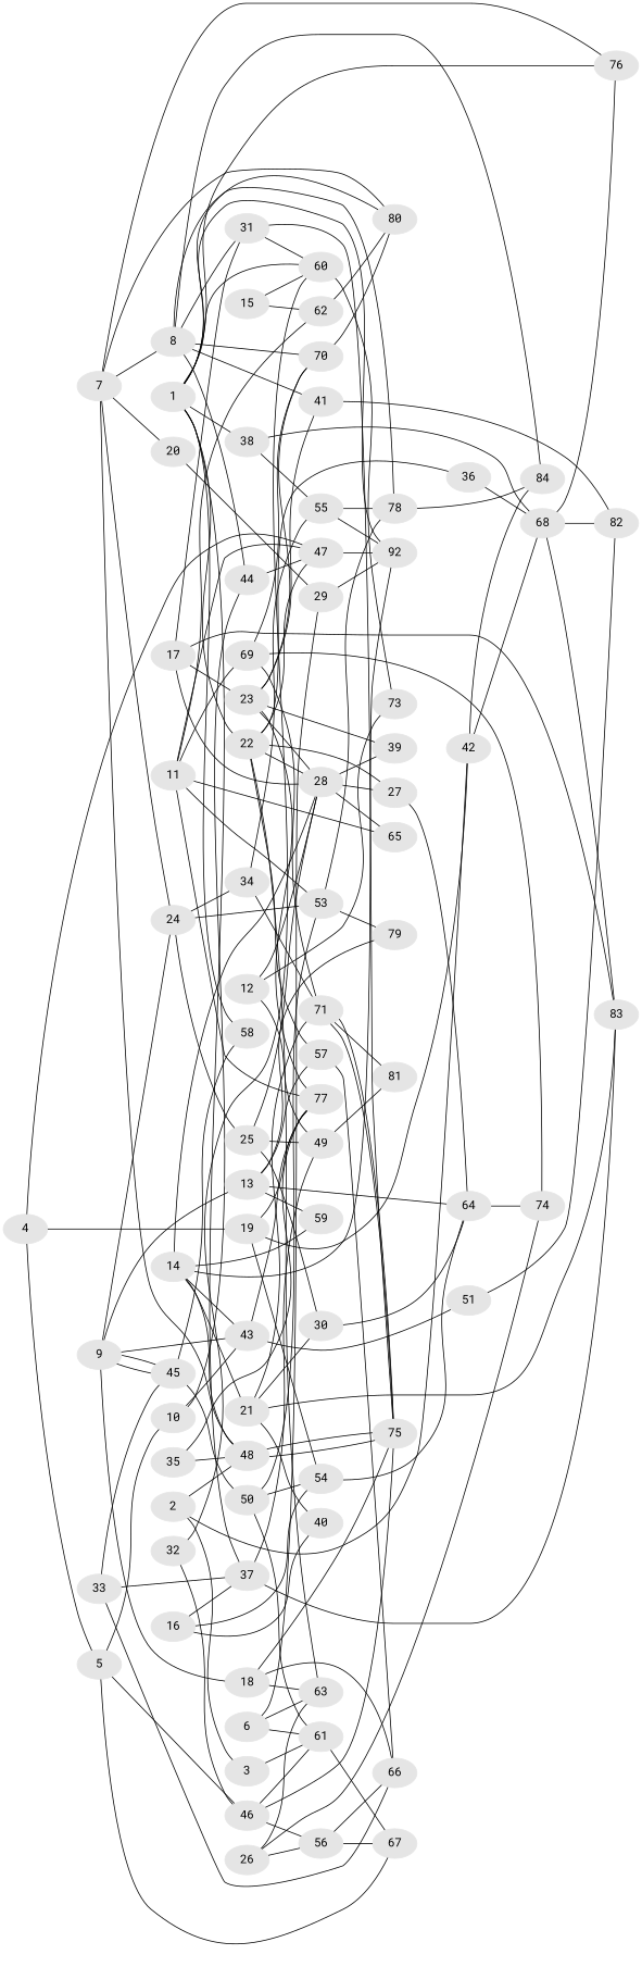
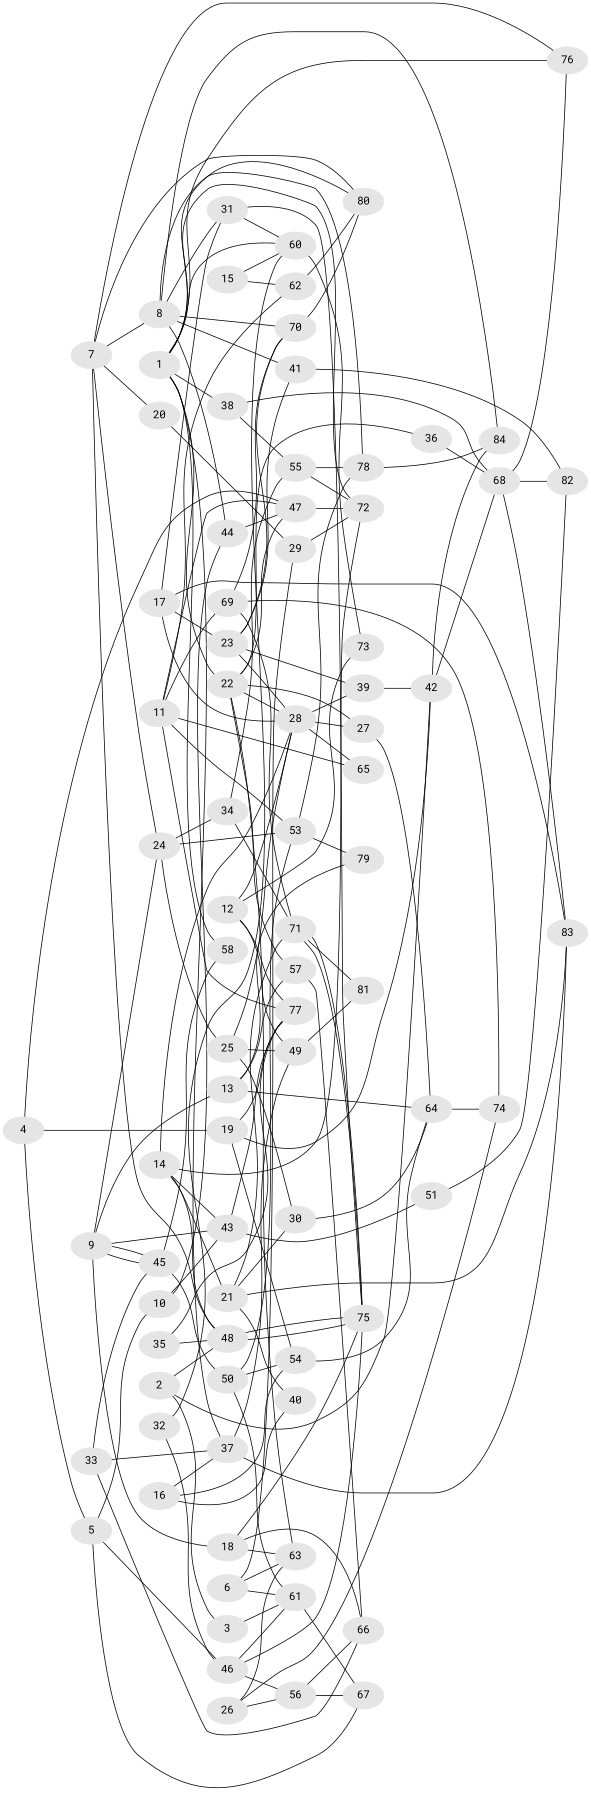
  graph {
    fontname="Roboto Mono"
    rankdir=LR
    node [color=gray90 fontname="Roboto Mono" style=filled]
    edge [fontname="Roboto Mono"]
    1
    22
    37
    38
    58
    60
-   72 [label=92]
+   72
    76
    80
    47
    63
    28
    57
    27
    36
    49
    83
    55
    68
    73
    2
    3
    42
    48
    61
    84
    75
    67
    4
    5
    19
    10
    46
    77
    54
    44
    43
    56
    6
    29
    7
    8
    20
    24
    31
    41
    70
    78
    53
    25
    34
    82
    9
    13
    18
    45
-   59
    64
    79
    66
    51
    50
    11
    62
    65
    69
    71
    74
    12
    39
    81
    14
    21
    40
    30
    15
    16
    17
    23
    26
    32
    33
    35
    1 -- 22
    1 -- 37
    1 -- 38
    1 -- 58
    1 -- 60
    1 -- 72
    1 -- 76
    1 -- 80
    22 -- 47
    22 -- 63
    22 -- 28
    22 -- 57
    22 -- 27
    22 -- 36
    37 -- 49
    37 -- 83
    38 -- 55
    38 -- 68
    60 -- 73
    47 -- 72
    28 -- 27
    28 -- 65
    28 -- 39
    57 -- 66
    27 -- 64
    36 -- 68
    49 -- 81
    55 -- 72
    55 -- 78
    68 -- 76
    68 -- 83
    68 -- 82
    2 -- 3
    2 -- 42
    2 -- 48
    3 -- 61
    42 -- 68
    42 -- 84
    48 -- 75
    48 -- 75
    61 -- 67
    4 -- 47
    4 -- 5
    4 -- 19
    5 -- 67
    5 -- 10
    5 -- 46
    19 -- 42
    19 -- 77
    19 -- 54
    10 -- 44
    10 -- 43
    46 -- 61
    46 -- 75
    46 -- 56
    54 -- 64
    44 -- 47
    43 -- 77
    43 -- 51
    56 -- 67
    56 -- 66
    6 -- 63
    6 -- 61
    6 -- 29
    29 -- 72
    7 -- 76
    7 -- 80
    7 -- 48
    7 -- 8
    7 -- 20
    7 -- 24
    8 -- 84
    8 -- 44
    8 -- 31
    8 -- 41
    8 -- 70
    8 -- 78
    20 -- 29
    24 -- 53
    24 -- 25
    24 -- 34
    31 -- 60
    31 -- 75
    41 -- 82
    70 -- 80
    78 -- 84
    53 -- 78
    53 -- 79
    25 -- 28
    25 -- 49
    25 -- 30
    34 -- 55
    34 -- 71
    9 -- 43
    9 -- 24
    9 -- 13
    9 -- 18
    9 -- 45
    9 -- 45
    13 -- 57
-   13 -- 59
    13 -- 64
    13 -- 79
    18 -- 63
    18 -- 75
    18 -- 66
    45 -- 58
    45 -- 50
    64 -- 74
    51 -- 82
    50 -- 61
    50 -- 54
    50 -- 53
    11 -- 47
    11 -- 77
    11 -- 53
    11 -- 62
    11 -- 65
    11 -- 69
    62 -- 80
    69 -- 70
    69 -- 71
    69 -- 74
    71 -- 75
    71 -- 75
    71 -- 81
    12 -- 28
    12 -- 49
    12 -- 73
+   39 -- 42
    14 -- 72
    14 -- 28
    14 -- 48
    14 -- 43
-   14 -- 59
    14 -- 21
    21 -- 83
    21 -- 71
    21 -- 40
    21 -- 30
    30 -- 64
    15 -- 60
    15 -- 62
    16 -- 37
    16 -- 54
    16 -- 40
    17 -- 28
    17 -- 83
    17 -- 31
    17 -- 23
    23 -- 28
-   23 -- 77
+   12 -- 77
    23 -- 41
    23 -- 70
    23 -- 39
    26 -- 63
    26 -- 56
    26 -- 74
    32 -- 60
    32 -- 46
    33 -- 37
    33 -- 45
    33 -- 66
    35 -- 48
    35 -- 77
  }
